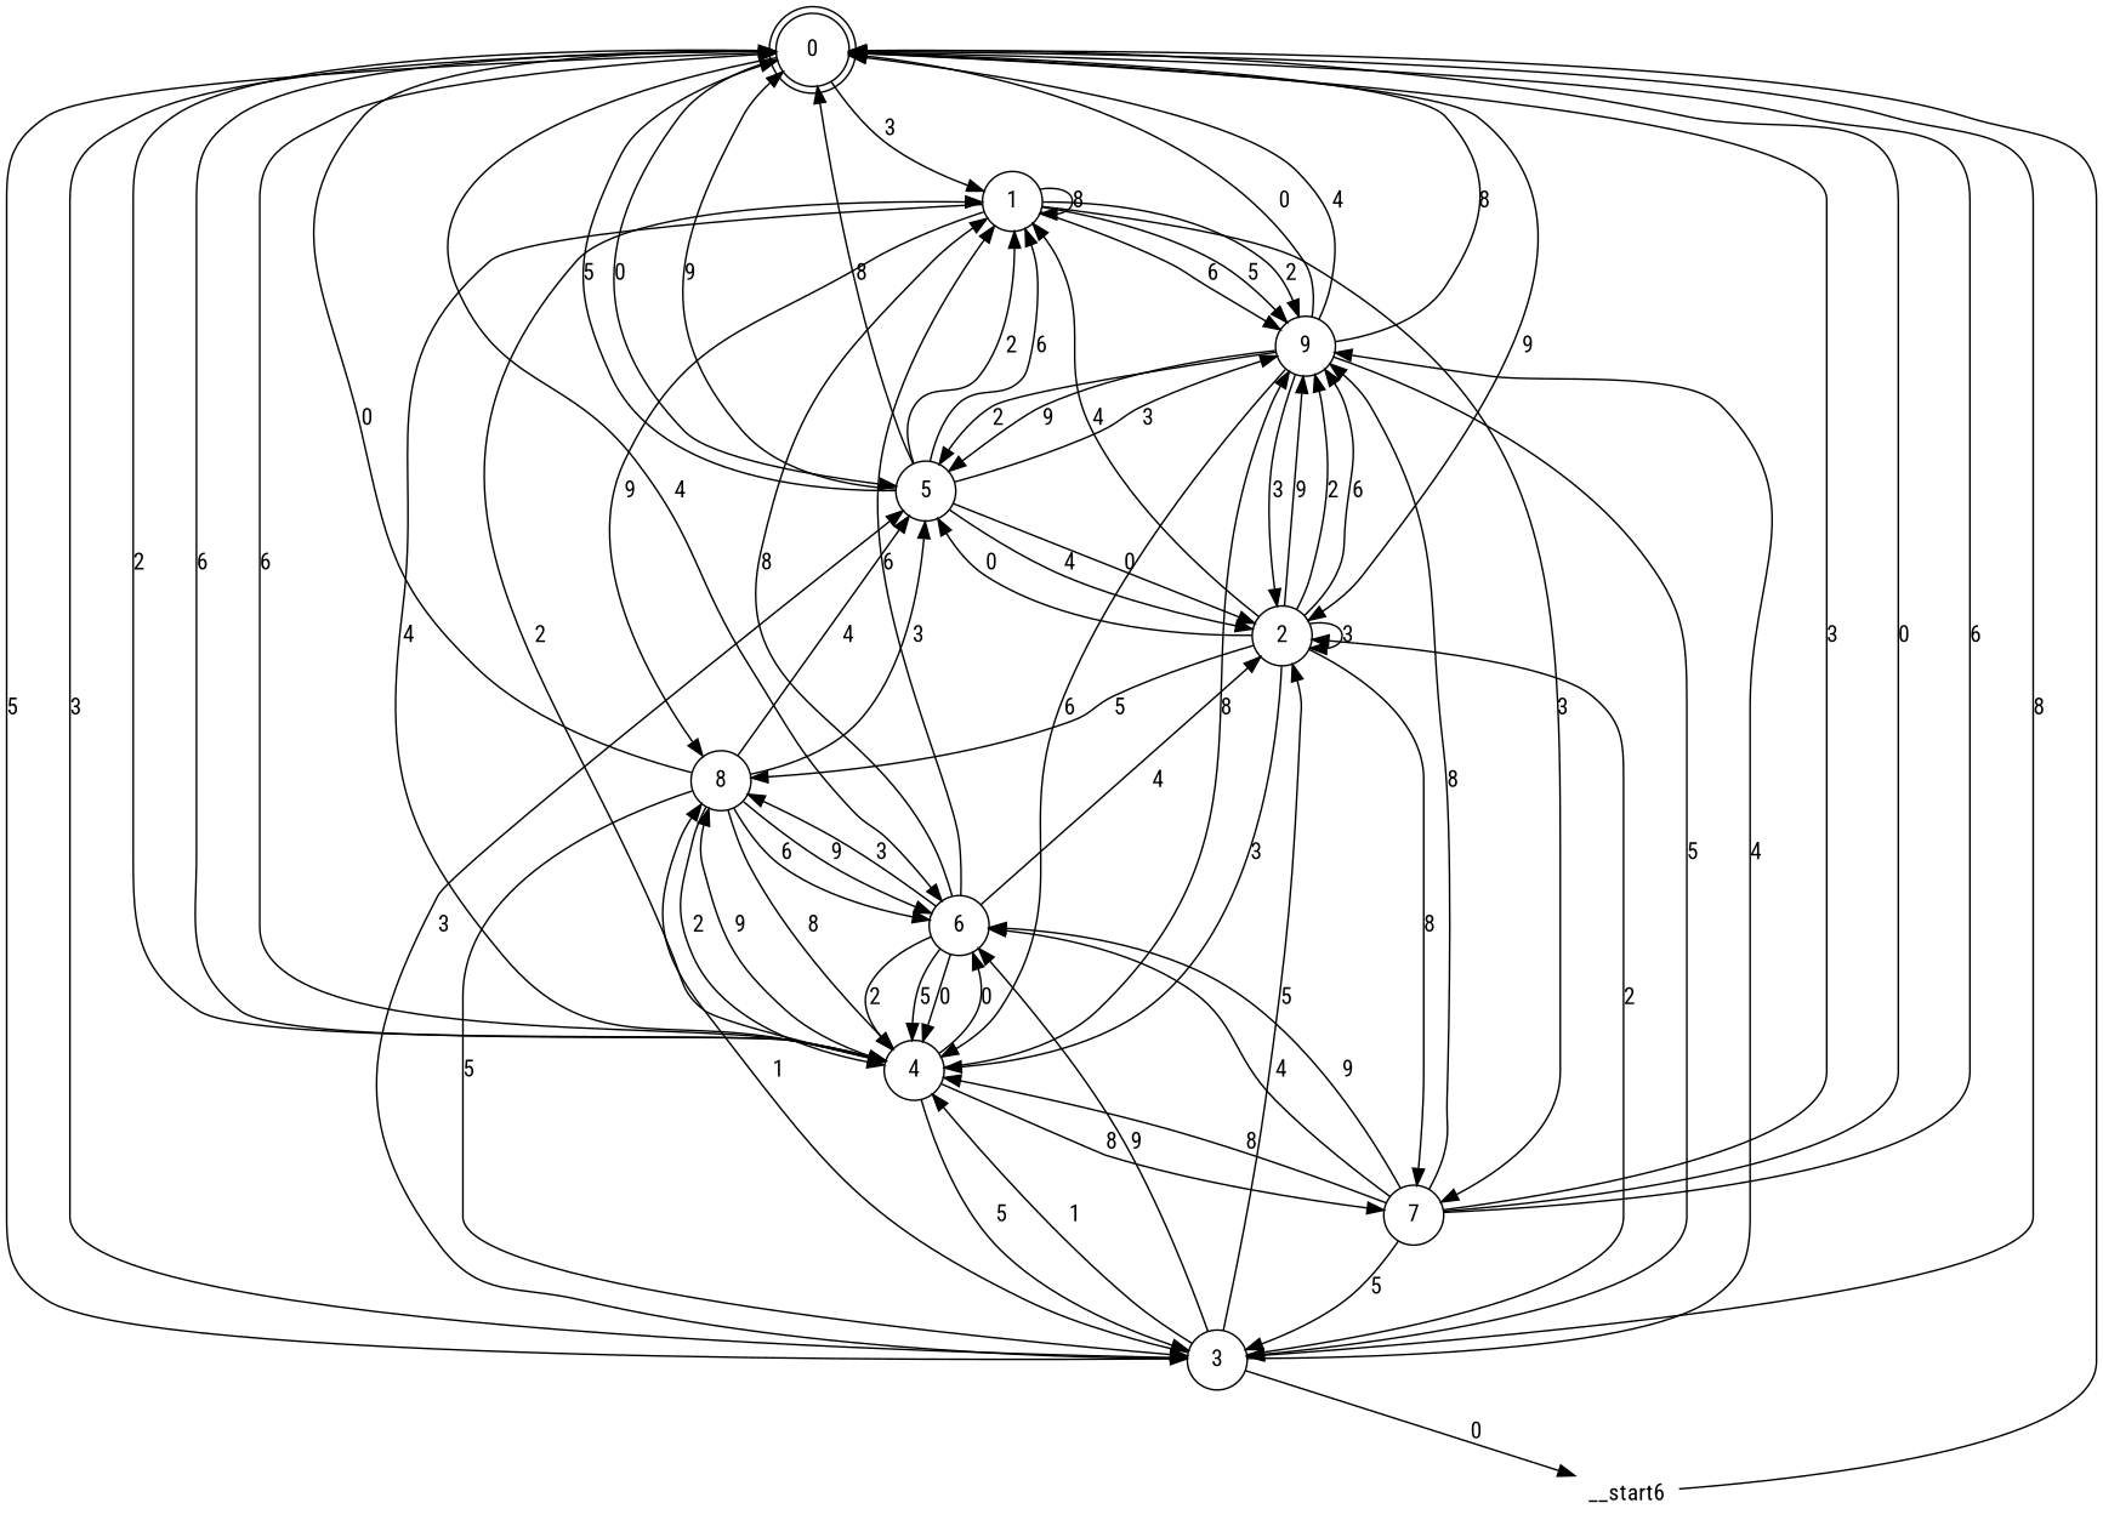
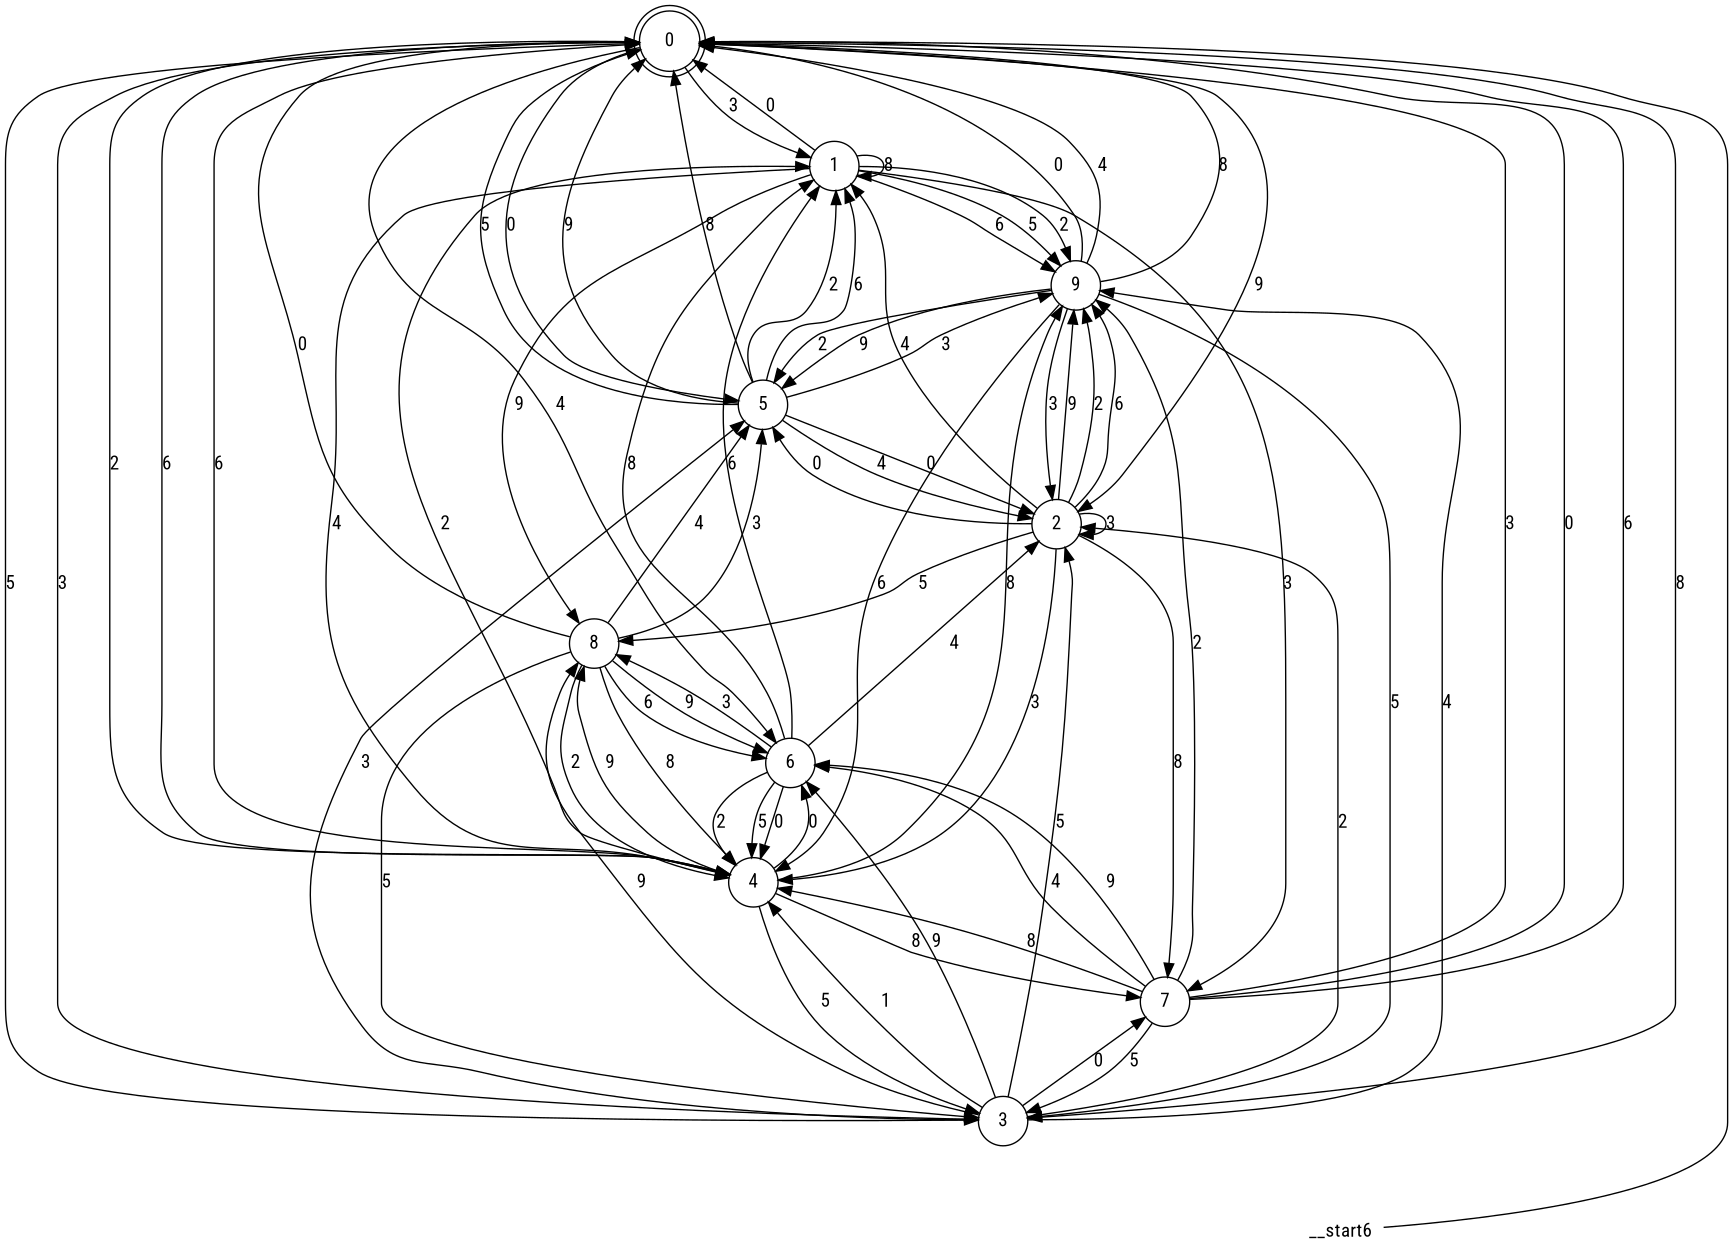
  digraph {
    fontname="Roboto Condensed"
    node [fontname="Roboto Condensed" shape=circle]
    edge [fontname="Roboto Condensed"]
    n1 [label=0 shape=doublecircle]
    n2 [label=1]
    n3 [label=2]
    n4 [label=3]
    n5 [label=4]
    n6 [label=5]
    n7 [label=6]
    n8 [label=7]
    n9 [label=8]
    n10 [label=9]
    n11 [height=0 label=__start6 shape=none width=0]
    n1 -> n2 [label=3]
    n1 -> n3 [label=9]
    n1 -> n4 [label=8]
    n1 -> n4 [label=5]
    n1 -> n5 [label=2]
    n1 -> n5 [label=6]
    n1 -> n6 [label=0]
    n1 -> n7 [label=4]
+   n2 -> n1 [label=0]
    n2 -> n2 [label=8]
    n2 -> n5 [label=4]
    n2 -> n8 [label=3]
    n2 -> n9 [label=9]
    n2 -> n10 [label=2]
    n2 -> n10 [label=6]
    n2 -> n10 [label=5]
    n3 -> n2 [label=4]
    n3 -> n3 [label=3]
    n3 -> n5 [label=3]
    n3 -> n6 [label=0]
    n3 -> n8 [label=8]
    n3 -> n9 [label=5]
    n3 -> n10 [label=9]
    n3 -> n10 [label=2]
    n3 -> n10 [label=6]
    n4 -> n1 [label=3]
    n4 -> n3 [label=2]
    n4 -> n3 [label=5]
    n4 -> n5 [label=1]
    n4 -> n6 [label=3]
    n4 -> n7 [label=9]
-   n4 -> n11 [label=0]
-   n4 -> n9 [label=1]
+   n4 -> n8 [label=0]
+   n4 -> n9 [label=9]
    n4 -> n10 [label=4]
    n5 -> n1 [label=6]
    n5 -> n2 [label=2]
    n5 -> n4 [label=5]
    n5 -> n7 [label=0]
    n5 -> n8 [label=8]
    n5 -> n9 [label=9]
    n5 -> n10 [label=8]
    n6 -> n1 [label=9]
    n6 -> n1 [label=8]
    n6 -> n1 [label=5]
    n6 -> n2 [label=2]
    n6 -> n2 [label=6]
    n6 -> n3 [label=0]
    n6 -> n3 [label=4]
    n6 -> n10 [label=3]
    n7 -> n2 [label=8]
    n7 -> n2 [label=6]
    n7 -> n3 [label=4]
    n7 -> n5 [label=2]
    n7 -> n5 [label=0]
    n7 -> n5 [label=5]
    n7 -> n9 [label=3]
    n8 -> n1 [label=3]
    n8 -> n1 [label=0]
    n8 -> n1 [label=6]
    n8 -> n4 [label=5]
    n8 -> n5 [label=8]
    n8 -> n7 [label=9]
    n8 -> n7 [label=4]
-   n8 -> n10 [label=8]
+   n8 -> n10 [label=2]
    n9 -> n1 [label=0]
    n9 -> n4 [label=5]
    n9 -> n5 [label=8]
    n9 -> n5 [label=2]
    n9 -> n6 [label=3]
    n9 -> n6 [label=4]
    n9 -> n7 [label=9]
    n9 -> n7 [label=6]
    n10 -> n1 [label=8]
    n10 -> n1 [label=0]
    n10 -> n1 [label=4]
    n10 -> n3 [label=3]
    n10 -> n4 [label=5]
    n10 -> n5 [label=6]
    n10 -> n6 [label=9]
    n10 -> n6 [label=2]
    n11 -> n1
  }
